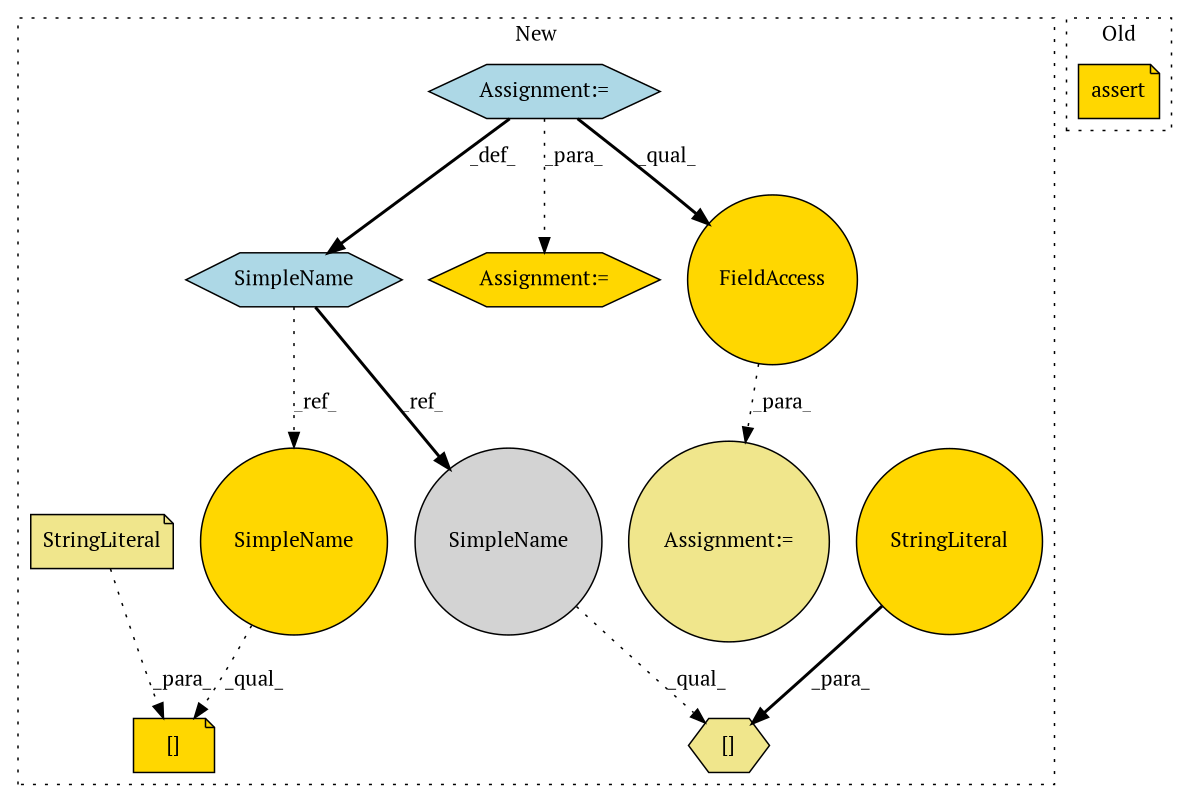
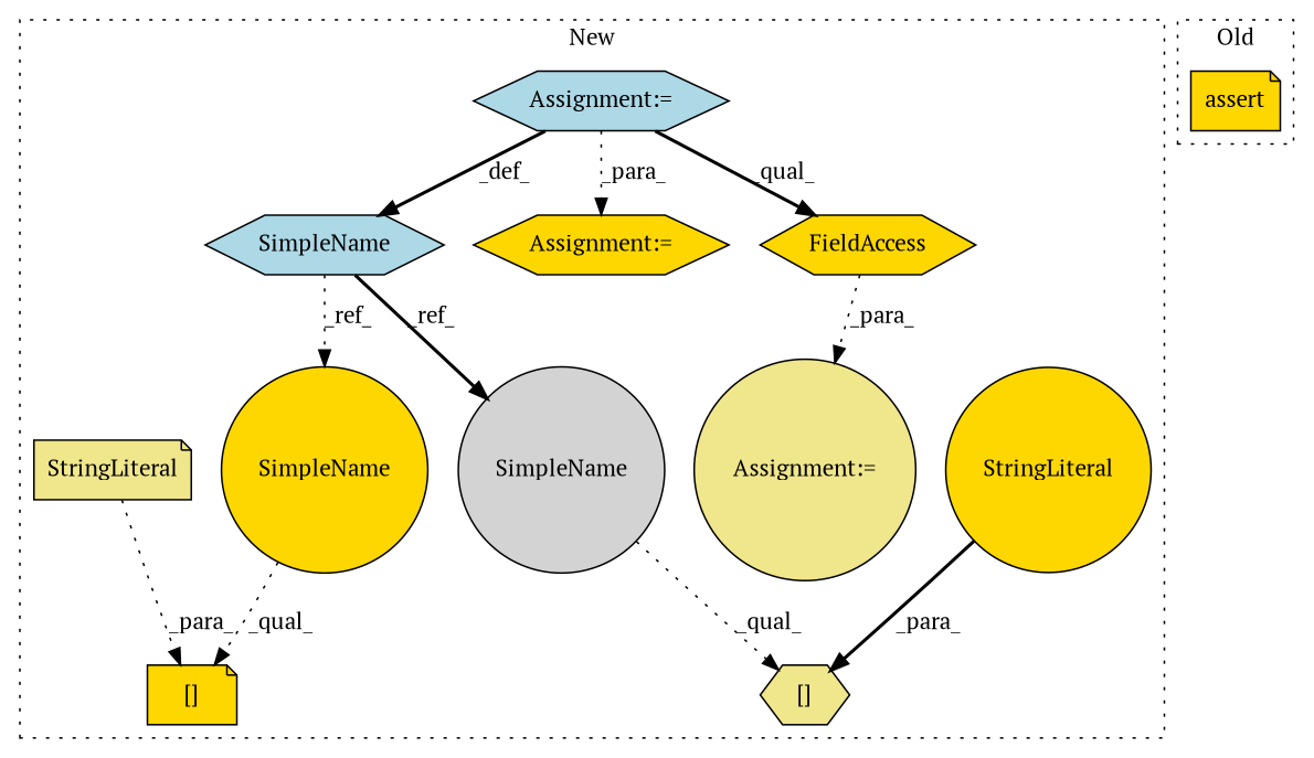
  digraph {
    fontname="PT Serif"
    node [a=7 l=1 shape=hexagon style=filled fillcolor=gold fontname="PT Serif"]
    edge [style=dotted fontname="PT Serif"]
    n1 [a=2 l="9,1" label="[]" s="4477,4492" fillcolor=khaki]
    n2 [a=45 l=6 label=StringLiteral s=4486 shape=circle]
    n3 [label="Assignment:=" s=3889 fillcolor=lightblue]
    n4 [a=2 l="9,1" label="[]" s="4501,4516" shape=note]
    n5 [a=45 l=6 label=StringLiteral s=4510 shape=note fillcolor=khaki]
    n6 [a=42 l=8 label=SimpleName s=3881 fillcolor=lightblue]
    n7 [label="Assignment:=" s=4117]
    n8 [label="Assignment:=" s=4686 shape=circle fillcolor=khaki]
-   n9 [a=22 l=72 label=FieldAccess s=4687 shape=circle]
+   n9 [a=22 l=72 label=FieldAccess s=4687]
    n10 [a=42 l=8 label=SimpleName s=4501 shape=circle]
    n11 [a=42 l=8 label=SimpleName s=4477 shape=circle fillcolor=lightgrey]
    n12 [a=32 l="20,1" label=assert s="3494,3615" shape=note]
    subgraph cluster_1 {
      label=New
      style=dotted
      n1
      n2
      n3
      n4
      n5
      n6
      n7
      n8
      n9
      n10
      n11
    }
    subgraph cluster_2 {
      label=Old
      style=dotted
      n12
    }
    n2 -> n1 [label=_para_ style=bold]
    n3 -> n6 [label=_def_ style=bold]
    n3 -> n7 [label=_para_]
    n3 -> n9 [label=_qual_ style=bold]
    n5 -> n4 [label=_para_]
    n6 -> n10 [label=_ref_]
    n6 -> n11 [label=_ref_ style=bold]
    n9 -> n8 [label=_para_]
    n10 -> n4 [label=_qual_]
    n11 -> n1 [label=_qual_]
  }
